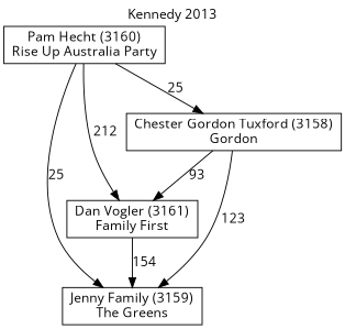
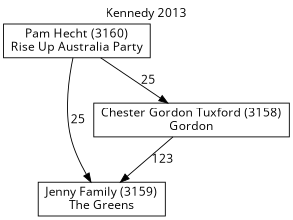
  digraph {
    fontname="Open Sans"
    label="Kennedy 2013"
    labelloc=t
    mclimit=10
    node [fontname="Open Sans" shape=box]
    edge [fontname="Open Sans"]
    n1 [label="Jenny Family (3159)\nThe Greens"]
-   n2 [label="Dan Vogler (3161)\nFamily First"]
    n3 [label="Chester Gordon Tuxford (3158)\nGordon"]
    n4 [label="Pam Hecht (3160)\nRise Up Australia Party"]
-   n2 -> n1 [label=154]
    n3 -> n1 [label=123]
-   n3 -> n2 [label=93]
    n4 -> n1 [label=25]
-   n4 -> n2 [label=212]
    n4 -> n3 [label=25]
  }
